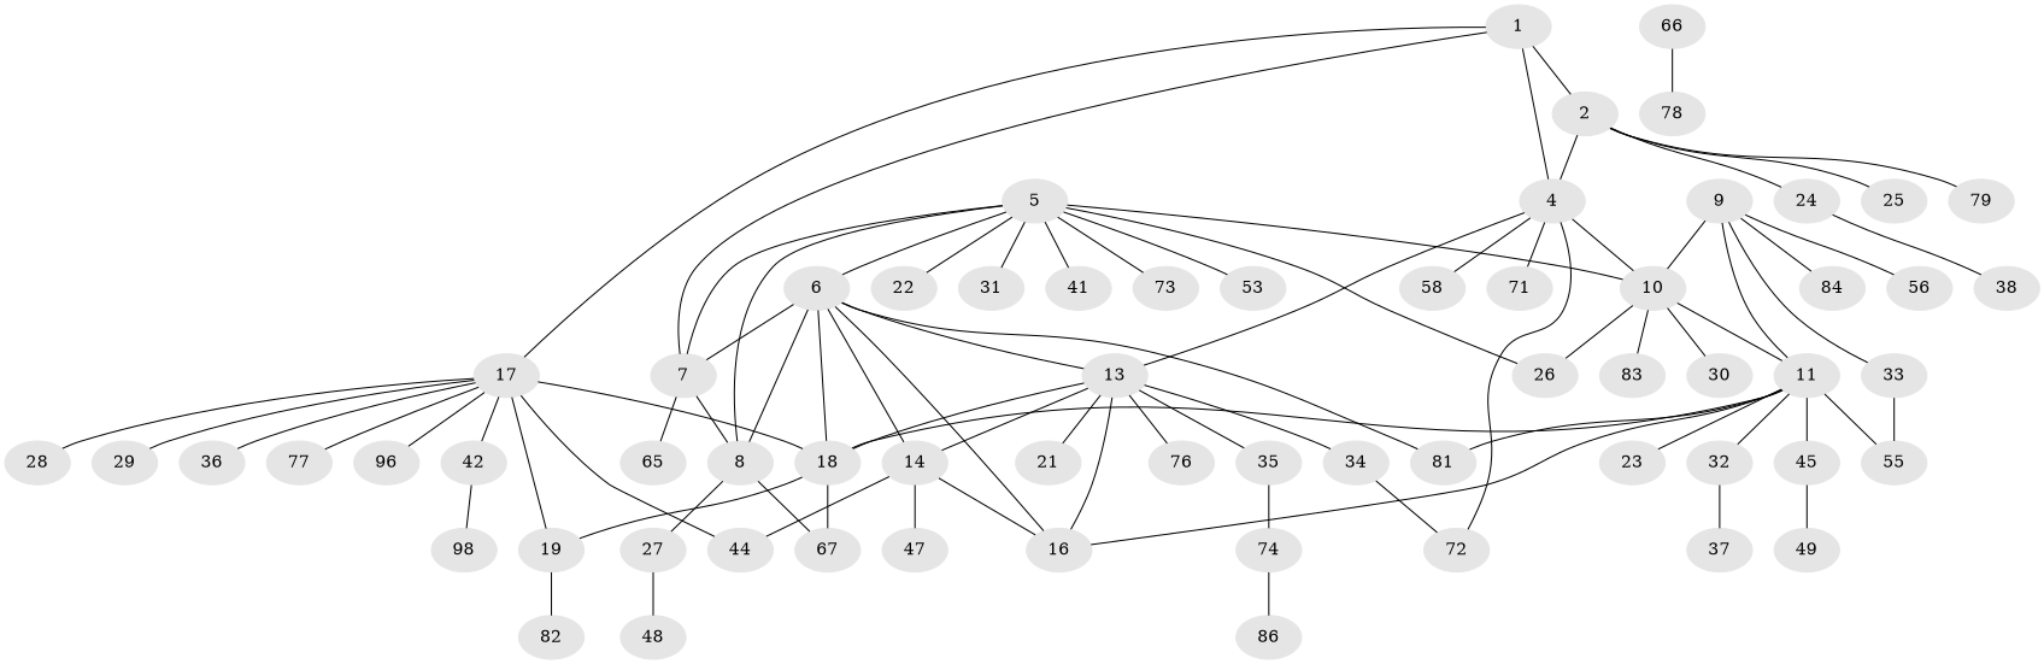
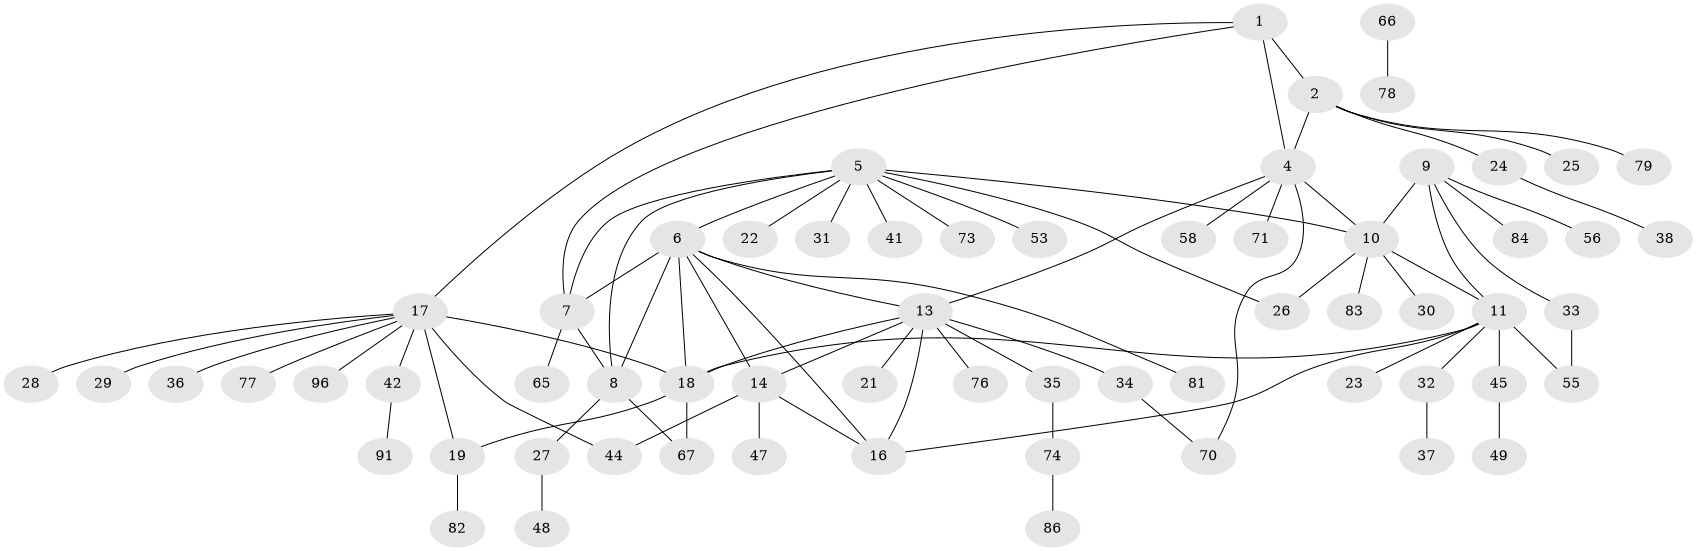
  graph {
    node [color=gray90 style=filled]
    1 [super="+40"]
    2 [super="+3"]
    4 [super="+68"]
    7 [super="+39"]
    17 [super="+20"]
    24 [super="+62"]
    25 [super="+80"]
    79
    10 [super="+72"]
    13 [super="+59"]
    58
-   70 [super="+89" label=72]
+   70 [super="+89"]
    71
    8 [super="+50"]
    65
    18 [super="+75"]
    44 [super="+73"]
    19 [super="+64"]
    28
    29 [super="+69"]
    36 [super="+85"]
    42
    77
    n24 [label=96]
    38
    26
    11 [super="+12"]
    30 [super="+54"]
    83
    14 [super="+46"]
    16
    21
    34
    35
    76
    5 [super="+60"]
    6 [super="+15"]
    22
    31 [super="+52"]
    41
    n41 [label=73]
    53
    81
    27 [super="+51"]
    67
    47
    48 [super="+63"]
    9 [super="+92"]
    33
    56
    84
    23
    32
    45 [super="+57"]
    55
    37 [super="+61"]
    49
    66 [super="+88"]
    78
    74 [super="+87"]
    82
-   91 [label=98]
+   91
    86
    1 -- 2 [weight=2]
    1 -- 4
    1 -- 7
    1 -- 17
    2 -- 4 [weight=2]
    2 -- 24
    2 -- 25
    2 -- 79
    4 -- 10
    4 -- 13
    4 -- 58
    4 -- 70
    4 -- 71
    7 -- 8
    7 -- 65
    17 -- 18 [weight=2]
    17 -- 44
    17 -- 19 [weight=2]
    17 -- 28
    17 -- 29
    17 -- 36
    17 -- 42
    17 -- 77
    17 -- n24
    24 -- 38
    10 -- 26
    10 -- 11 [weight=2]
    10 -- 30
    10 -- 83
    13 -- 18
    13 -- 14
    13 -- 16
    13 -- 21
    13 -- 34
    13 -- 35
    13 -- 76
    8 -- 27
    8 -- 67
    18 -- 19
    18 -- 67
    19 -- 82
    42 -- 91
    11 -- 18
    11 -- 16
-   11 -- 81
    11 -- 23
    11 -- 32
    11 -- 45
    11 -- 55
    14 -- 44
    14 -- 16
    14 -- 47
    34 -- 70
    35 -- 74
    5 -- 7
    5 -- 10
    5 -- 8
    5 -- 26
    5 -- 6
    5 -- 22
    5 -- 31
    5 -- 41
    5 -- n41
    5 -- 53
    6 -- 7
    6 -- 13
    6 -- 8
    6 -- 18
    6 -- 14
    6 -- 16
    6 -- 81
    27 -- 48
    9 -- 10
    9 -- 11 [weight=2]
    9 -- 33
    9 -- 56
    9 -- 84
    33 -- 55
    32 -- 37
    45 -- 49
    66 -- 78
    74 -- 86
  }
